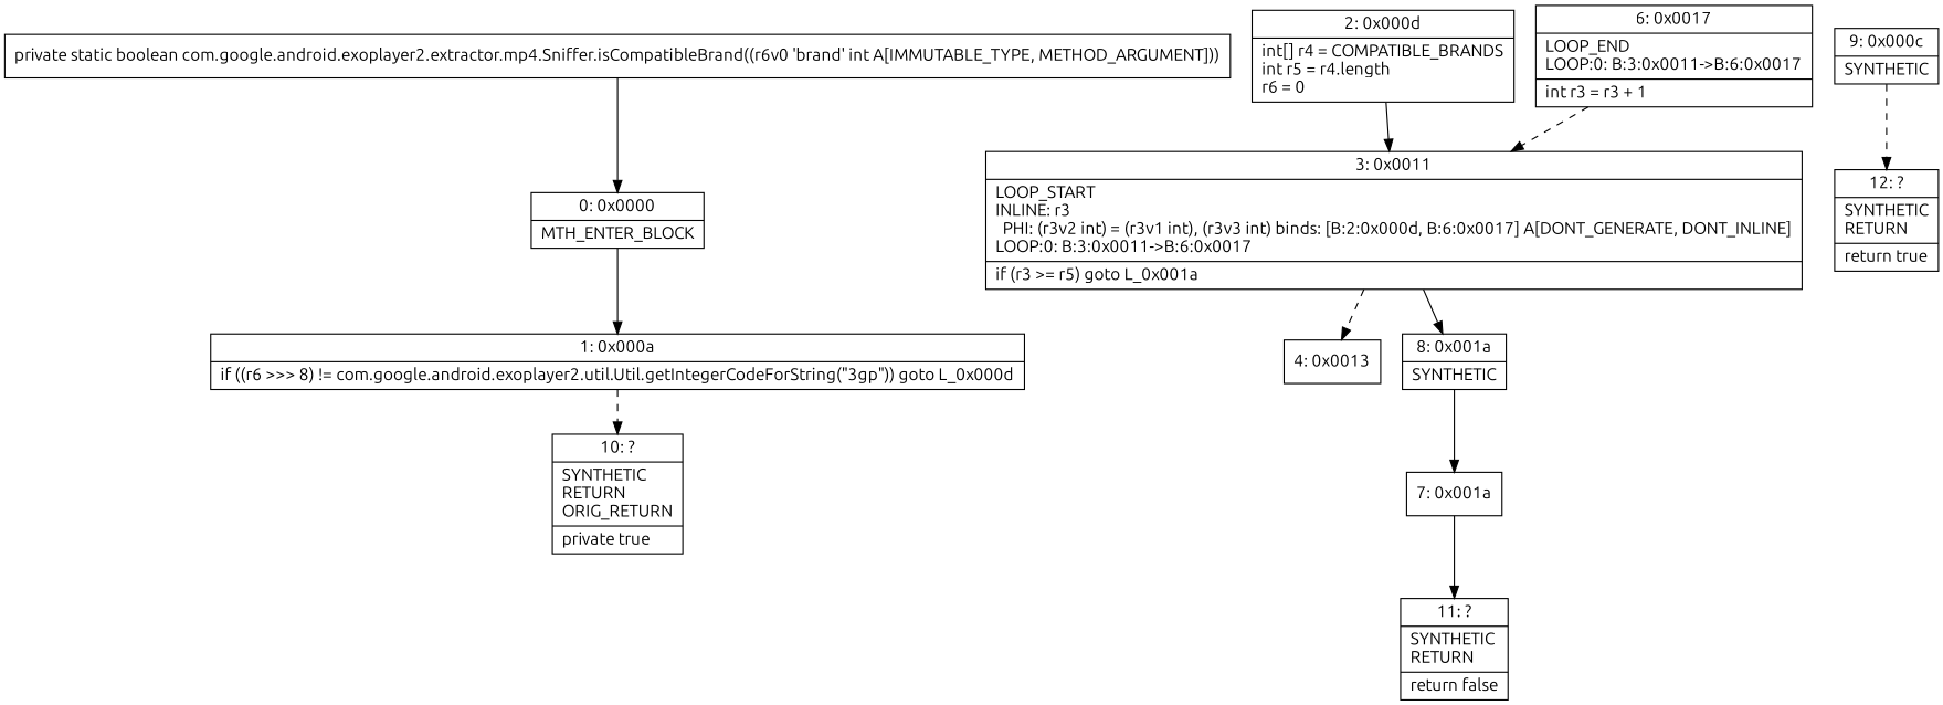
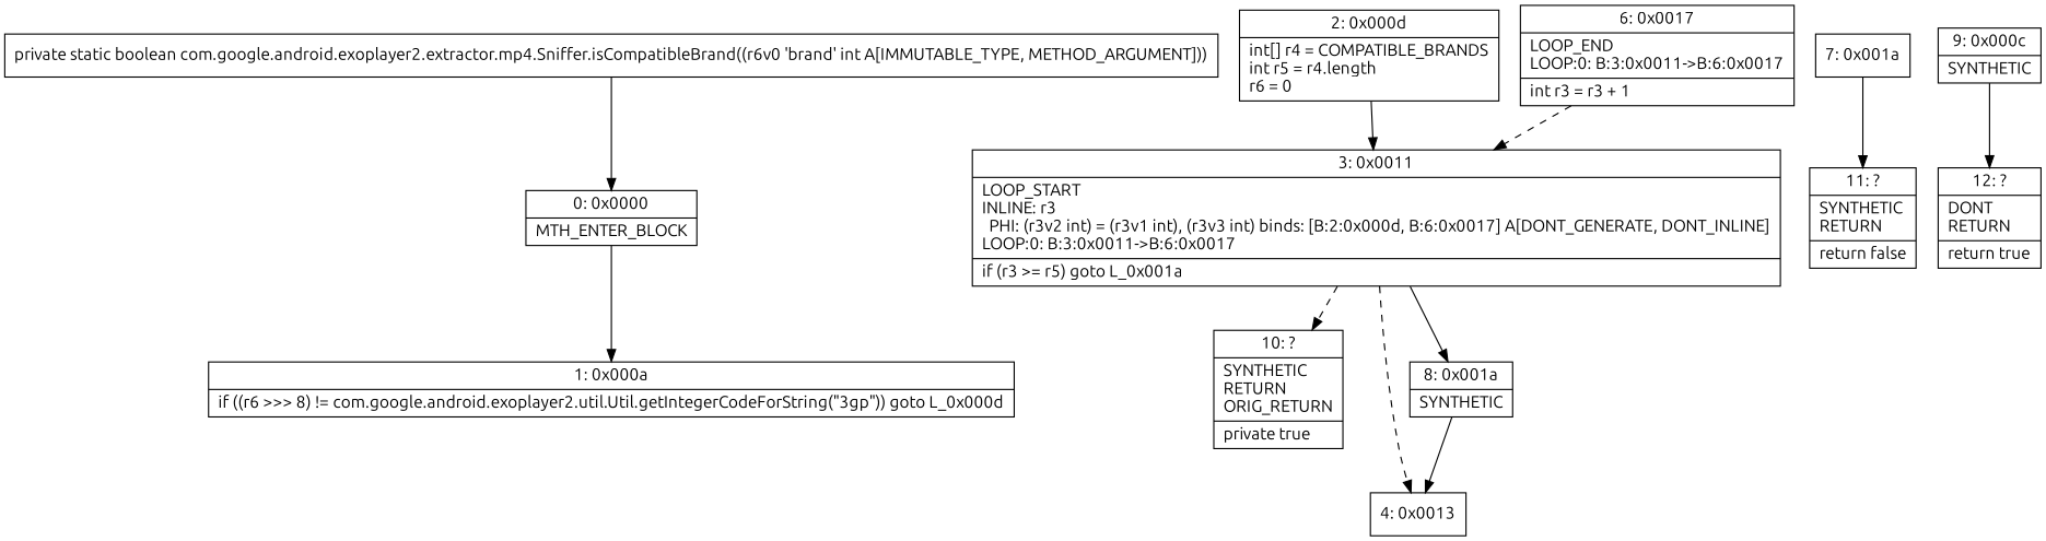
  digraph {
    fontname=Ubuntu
    node [fontname=Ubuntu shape=record]
    edge [fontname=Ubuntu]
    n1 [label="{0\:\ 0x0000|MTH_ENTER_BLOCK\l}"]
    n2 [label="{1\:\ 0x000a|if ((r6 \>\>\> 8) != com.google.android.exoplayer2.util.Util.getIntegerCodeForString(\"3gp\")) goto L_0x000d\l}"]
    n3 [label="{10\:\ ?|SYNTHETIC\lRETURN\lORIG_RETURN\l|private true\l}"]
    n4 [label="{2\:\ 0x000d|int[] r4 = COMPATIBLE_BRANDS\lint r5 = r4.length\lr6 = 0\l}"]
    n5 [label="{3\:\ 0x0011|LOOP_START\lINLINE: r3 \l  PHI: (r3v2 int) = (r3v1 int), (r3v3 int) binds: [B:2:0x000d, B:6:0x0017] A[DONT_GENERATE, DONT_INLINE]\lLOOP:0: B:3:0x0011\-\>B:6:0x0017\l|if (r3 \>= r5) goto L_0x001a\l}"]
    n6 [label="{4\:\ 0x0013}"]
    n7 [label="{8\:\ 0x001a|SYNTHETIC\l}"]
    n8 [label="{7\:\ 0x001a}"]
    n9 [label="{6\:\ 0x0017|LOOP_END\lLOOP:0: B:3:0x0011\-\>B:6:0x0017\l|int r3 = r3 + 1\l}"]
    n10 [label="{9\:\ 0x000c|SYNTHETIC\l}"]
-   n11 [label="{12\:\ ?|SYNTHETIC\lRETURN\l|return true\l}"]
+   n11 [label="{12\:\ ?|DONT\lRETURN\l|return true\l}"]
    n12 [label="{11\:\ ?|SYNTHETIC\lRETURN\l|return false\l}"]
    n13 [label="{private static boolean com.google.android.exoplayer2.extractor.mp4.Sniffer.isCompatibleBrand((r6v0 'brand' int A[IMMUTABLE_TYPE, METHOD_ARGUMENT])) }"]
    n1 -> n2
-   n2 -> n3 [style=dashed]
+   n5 -> n3 [style=dashed]
    n4 -> n5
    n5 -> n6 [style=dashed]
    n5 -> n7
-   n7 -> n8
+   n7 -> n6
    n8 -> n12
    n9 -> n5 [style=dashed]
-   n10 -> n11 [style=dashed]
+   n10 -> n11
    n13 -> n1
  }
